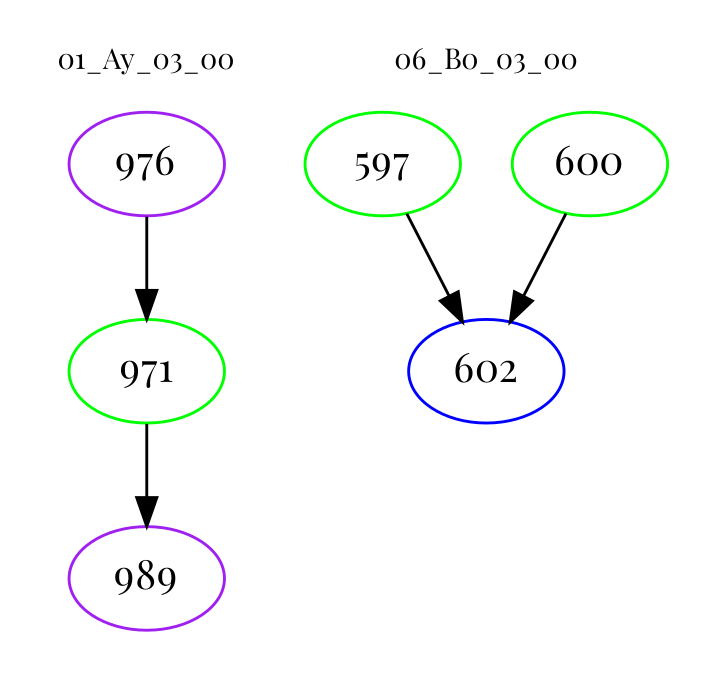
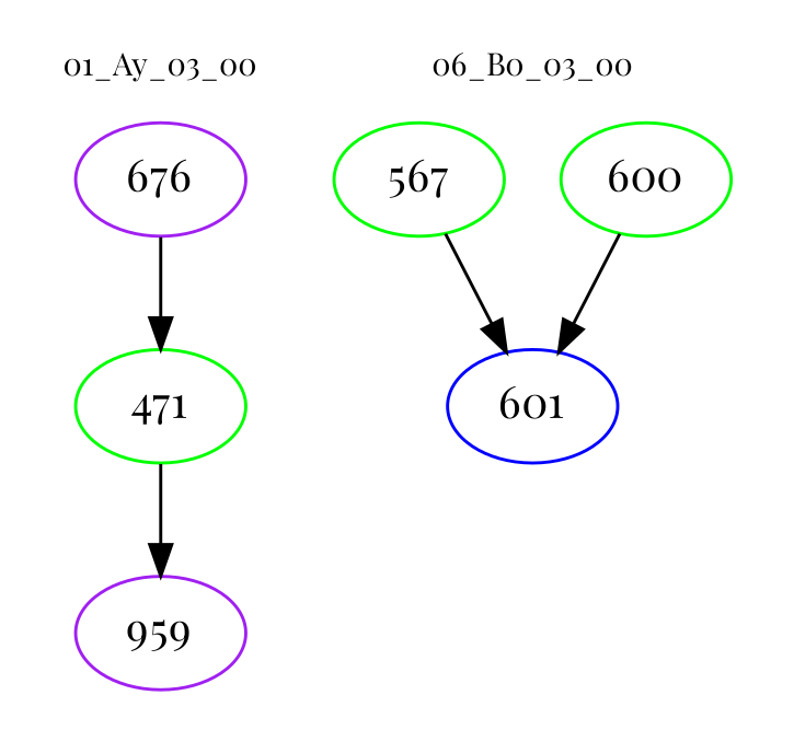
  digraph {
    fontname="Playfair Display"
    node [color=green fontname="Playfair Display"]
    edge [color=black fontname="Playfair Display"]
-   n1 [color=purple label=976]
-   n2 [label=971]
-   n3 [color=purple label=989]
+   n1 [color=purple label=676]
+   n2 [label=471]
+   n3 [color=purple label=959]
    n4 [label=600]
-   n5 [label=597]
-   n6 [color=blue label=602]
+   n5 [label=567]
+   n6 [color=blue label=601]
    subgraph cluster_1 {
      color=white
      fontsize=10
      label="01_Ay_03_00"
      n1
      n2
      n3
    }
    subgraph cluster_2 {
      color=white
      fontsize=10
      label="06_B0_03_00"
      n4
      n5
      n6
    }
    n1 -> n2
    n2 -> n3
    n4 -> n6
    n5 -> n6
  }
